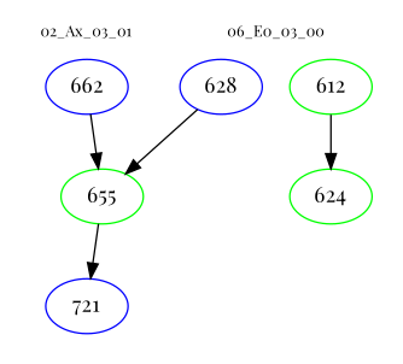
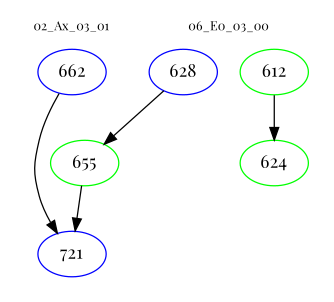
  digraph {
    fontname="Playfair Display"
    node [color=blue fontname="Playfair Display"]
    edge [color=black fontname="Playfair Display"]
    n1 [label=662]
    n2 [color=green label=655]
    n3 [label=721]
    n4 [label=628]
    n5 [color=green label=612]
    n6 [color=green label=624]
    subgraph cluster_1 {
      color=white
      fontsize=10
      label="02_Ax_03_01"
      n1
      n2
      n3
    }
    subgraph cluster_2 {
      color=white
      fontsize=10
      label="06_E0_03_00"
      n4
      n5
      n6
    }
-   n1 -> n2
+   n1 -> n3
    n2 -> n3
    n4 -> n2
    n5 -> n6
  }
